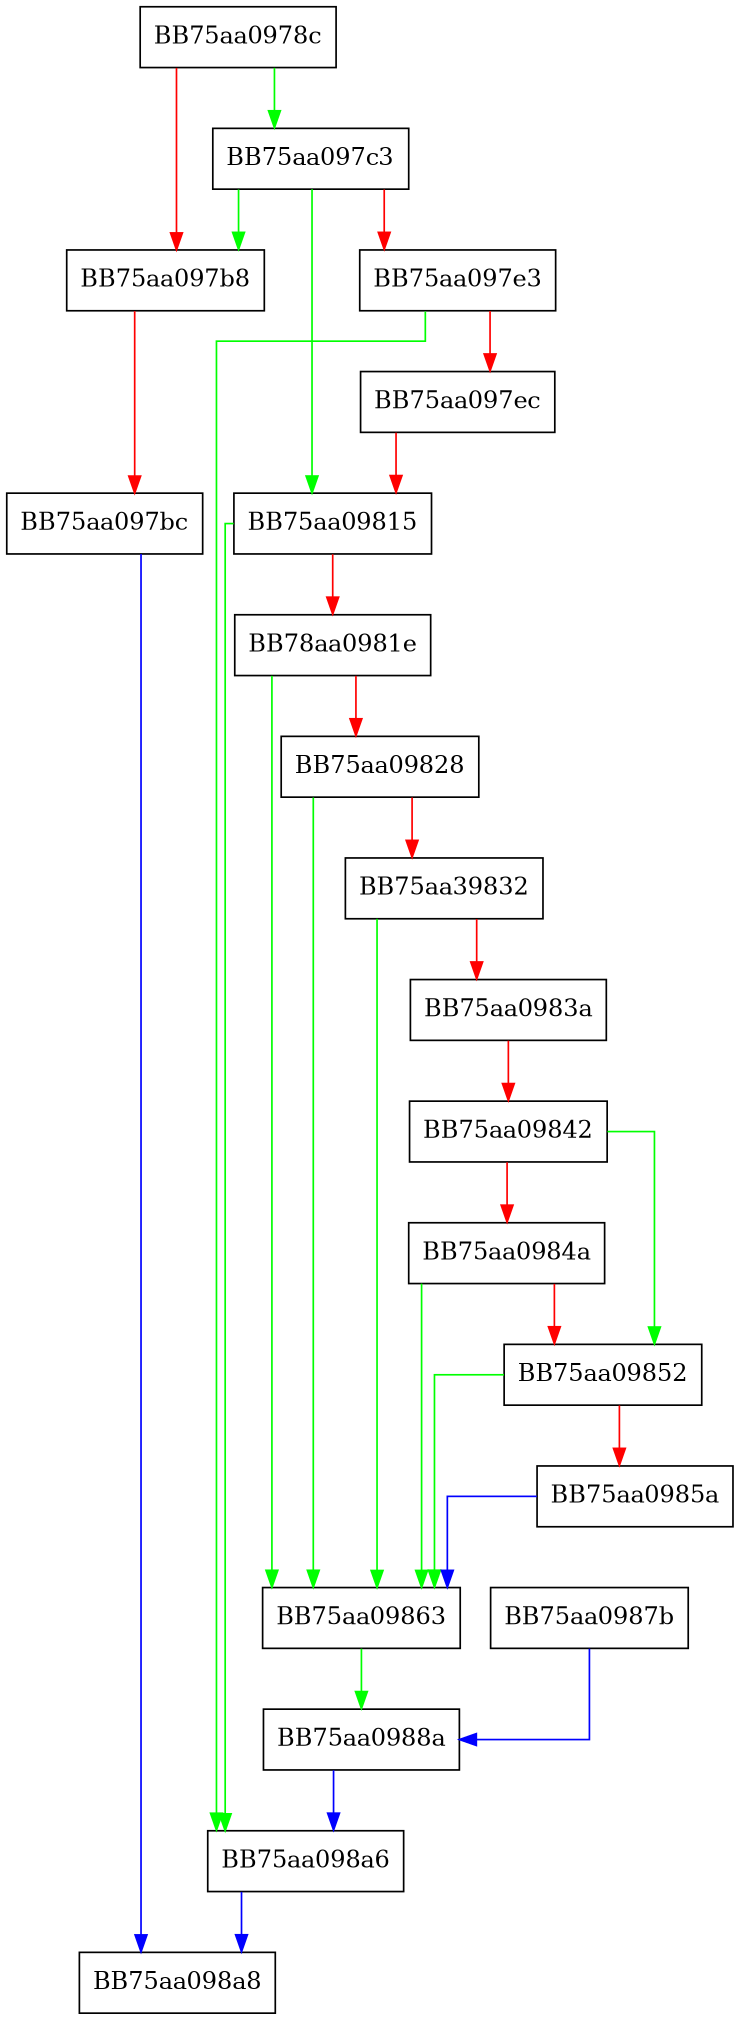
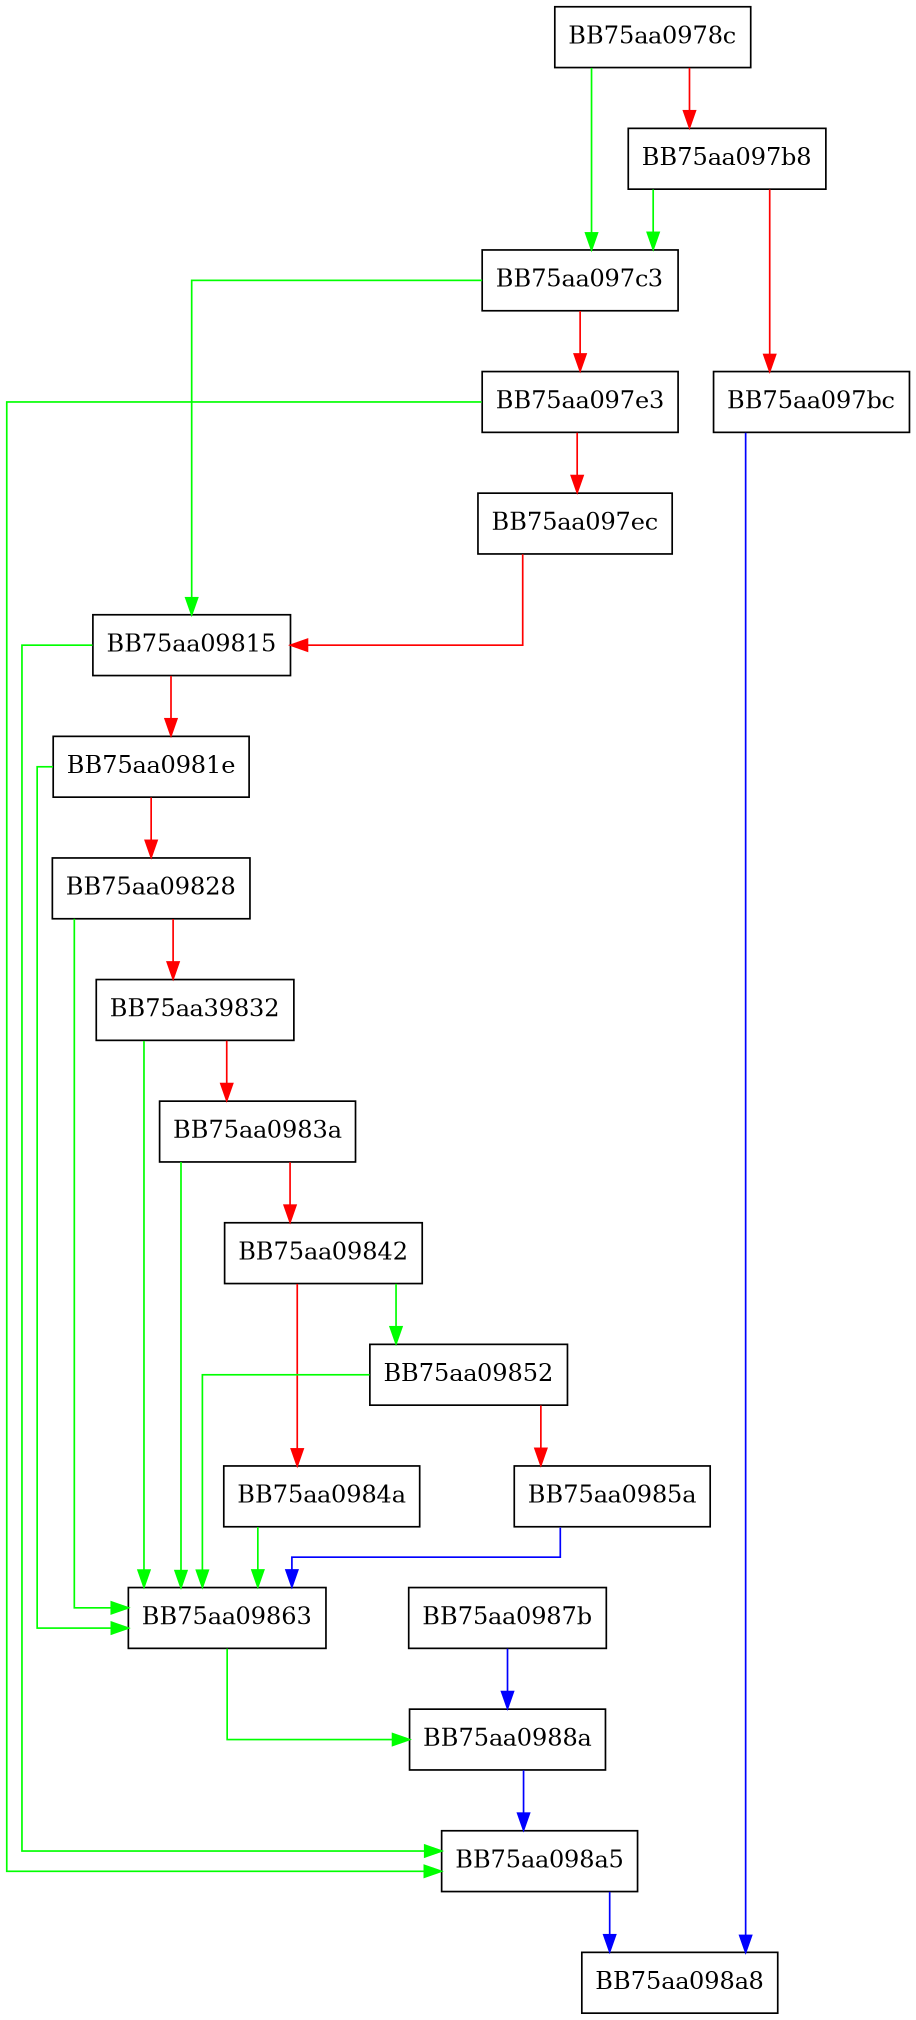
  digraph {
    splines=ortho
    node [shape=box]
    edge [color=green]
    BB75aa0978c
    BB75aa097c3
    BB75aa097b8
    BB75aa09815
    BB75aa097e3
    BB75aa097bc
-   BB75aa098a6
-   BB75aa0981e [label=BB78aa0981e]
+   BB75aa098a6 [label=BB75aa098a5]
+   BB75aa0981e
    BB75aa097ec
    BB75aa098a8
    BB75aa09863
    BB75aa09828
    BB75aa0988a
    n14 [label=BB75aa39832]
    BB75aa0983a
    BB75aa09842
    BB75aa0984a
    BB75aa09852
    BB75aa0985a
    BB75aa0987b
    BB75aa0978c -> BB75aa097c3
    BB75aa0978c -> BB75aa097b8 [color=red]
    BB75aa097c3 -> BB75aa09815
    BB75aa097c3 -> BB75aa097e3 [color=red]
-   BB75aa097c3 -> BB75aa097b8
+   BB75aa097b8 -> BB75aa097c3
    BB75aa097b8 -> BB75aa097bc [color=red]
    BB75aa09815 -> BB75aa098a6
    BB75aa09815 -> BB75aa0981e [color=red]
    BB75aa097e3 -> BB75aa098a6
    BB75aa097e3 -> BB75aa097ec [color=red]
    BB75aa097bc -> BB75aa098a8 [color=blue]
    BB75aa098a6 -> BB75aa098a8 [color=blue]
    BB75aa0981e -> BB75aa09863
    BB75aa0981e -> BB75aa09828 [color=red]
    BB75aa097ec -> BB75aa09815 [color=red]
    BB75aa09863 -> BB75aa0988a
    BB75aa09828 -> BB75aa09863
    BB75aa09828 -> n14 [color=red]
    BB75aa0988a -> BB75aa098a6 [color=blue]
    n14 -> BB75aa09863
    n14 -> BB75aa0983a [color=red]
+   BB75aa0983a -> BB75aa09863
    BB75aa0983a -> BB75aa09842 [color=red]
    BB75aa09842 -> BB75aa0984a [color=red]
    BB75aa09842 -> BB75aa09852
    BB75aa0984a -> BB75aa09863
-   BB75aa0984a -> BB75aa09852 [color=red]
    BB75aa09852 -> BB75aa09863
    BB75aa09852 -> BB75aa0985a [color=red]
    BB75aa0985a -> BB75aa09863 [color=blue]
    BB75aa0987b -> BB75aa0988a [color=blue]
  }
